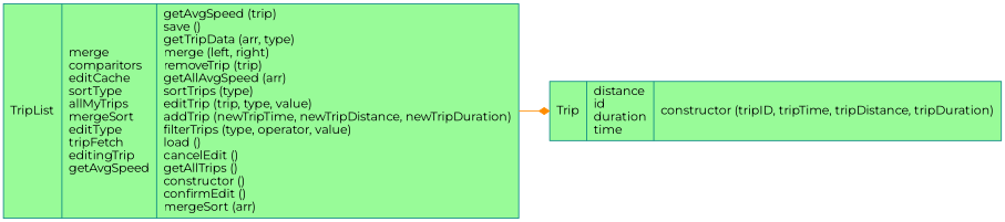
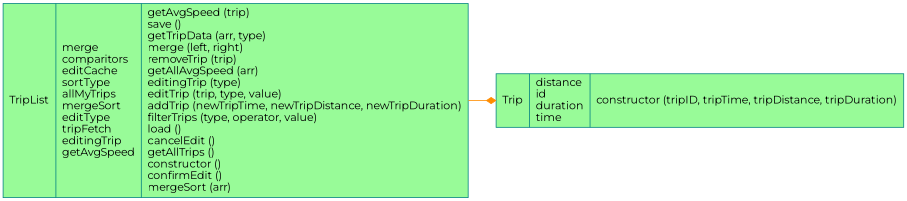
  digraph {
    rankdir=LR
    fontname=Montserrat
    node [shape=record style=filled fillcolor=palegreen color=teal fontname=Montserrat]
    n1 [label="{Trip|distance\lid\lduration\ltime\l|constructor (tripID, tripTime, tripDistance, tripDuration)\l}"]
-   n2 [label="{TripList|merge\lcomparitors\leditCache\lsortType\lallMyTrips\lmergeSort\leditType\ltripFetch\leditingTrip\lgetAvgSpeed\l|getAvgSpeed (trip)\lsave ()\lgetTripData (arr, type)\lmerge (left, right)\lremoveTrip (trip)\lgetAllAvgSpeed (arr)\lsortTrips (type)\leditTrip (trip, type, value)\laddTrip (newTripTime, newTripDistance, newTripDuration)\lfilterTrips (type, operator, value)\lload ()\lcancelEdit ()\lgetAllTrips ()\lconstructor ()\lconfirmEdit ()\lmergeSort (arr)\l}"]
+   n2 [label="{TripList|merge\lcomparitors\leditCache\lsortType\lallMyTrips\lmergeSort\leditType\ltripFetch\leditingTrip\lgetAvgSpeed\l|getAvgSpeed (trip)\lsave ()\lgetTripData (arr, type)\lmerge (left, right)\lremoveTrip (trip)\lgetAllAvgSpeed (arr)\leditingTrip (type)\leditTrip (trip, type, value)\laddTrip (newTripTime, newTripDistance, newTripDuration)\lfilterTrips (type, operator, value)\lload ()\lcancelEdit ()\lgetAllTrips ()\lconstructor ()\lconfirmEdit ()\lmergeSort (arr)\l}"]
    n2 -> n1 [arrowhead=diamond arrowtail=none color=darkorange fontname=Montserrat]
  }
